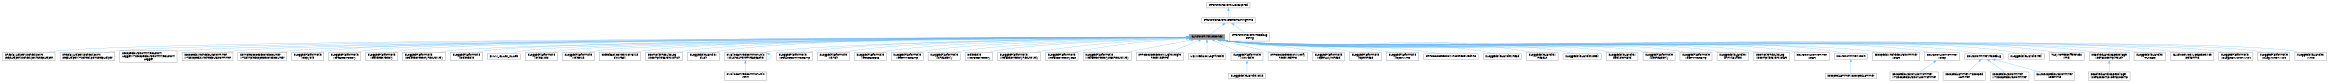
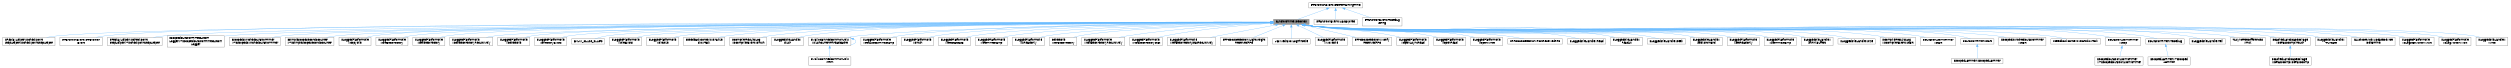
  digraph {
    rankdir=TB
    node [color=grey40 fillcolor=white fontname=Helvetica fontsize=10 shape=box style=filled]
    edge [color=steelblue1 dir=back fontname=Helvetica fontsize=10 labelfontname=Helvetica labelfontsize=10 style=solid]
    n1 [color=gray40 fillcolor=grey60 fontcolor=black height=0.2 label="FAndroidTime::Seconds" width=0.4]
    n2 [height=0.2 label="FReplayHelper::FCheckpoint\lStepHelper::FCheckpointStepHelper" width=0.4]
+   n3 [height=0.2 label="FTransitionEvent::FTransition\lEvent" width=0.4]
    n4 [height=0.2 label="FReplayHelper::FCheckpoint\lStepHelper::~FCheckpointStepHelper" width=0.4]
    n5 [height=0.2 label="FScopedDurationTimeCustom\lLogger::~FScopedDurationTimeCustom\lLogger" width=0.4]
    n6 [height=0.2 label="FScopedSwitchedDurationTimer\l::~FScopedSwitchedDurationTimer" width=0.4]
    n7 [height=0.2 label="FSimpleScopeSecondsCounter\l::~FSimpleScopeSecondsCounter" width=0.4]
    n8 [height=0.2 label="FLoggedPlatformFile\l::CopyFile" width=0.4]
    n9 [height=0.2 label="FLoggedPlatformFile\l::CreateDirectory" width=0.4]
    n10 [height=0.2 label="FLoggedPlatformFile\l::DeleteDirectory" width=0.4]
    n11 [height=0.2 label="FLoggedPlatformFile\l::DeleteDirectoryRecursively" width=0.4]
    n12 [height=0.2 label="FLoggedPlatformFile\l::DeleteFile" width=0.4]
+   n13 [height=0.2 label="FLoggedPlatformFile\l::DirectoryExists" width=0.4]
    n14 [height=0.2 label=ENUM_CLASS_FLAGS width=0.4]
    n15 [height=0.2 label="FLoggedPlatformFile\l::FileExists" width=0.4]
    n16 [height=0.2 label="FLoggedPlatformFile\l::FileSize" width=0.4]
    n17 [height=0.2 label="FFeedbackContext::Finalize\lSlowTask" width=0.4]
    n18 [height=0.2 label="FCompilerResultsLog\l::FCompilerEvent::Finish" width=0.4]
    n19 [height=0.2 label="FLoggedFileHandle::\lFlush" width=0.4]
    n20 [height=0.2 label="FMallocBinnedCommonUtils\l::FlushCurrentThreadCache" width=0.4]
    n21 [height=0.2 label="FLoggedPlatformFile\l::GetAccessTimeStamp" width=0.4]
    n22 [height=0.2 label="FLoggedPlatformFile\l::Finish" width=0.4]
    n23 [height=0.2 label="FLoggedPlatformFile\l::GetStatData" width=0.4]
    n24 [height=0.2 label="FLoggedPlatformFile\l::GetTimeStamp" width=0.4]
    n25 [height=0.2 label="FLoggedPlatformFile\l::IsReadOnly" width=0.4]
    n26 [height=0.2 label="DeleteFile\l::IterateDirectory" width=0.4]
    n27 [height=0.2 label="FLoggedPlatformFile\l::IterateDirectoryRecursively" width=0.4]
    n28 [height=0.2 label="FLoggedPlatformFile\l::IterateDirectoryStat" width=0.4]
    n29 [height=0.2 label="FLoggedPlatformFile\l::IterateDirectoryStatRecursively" width=0.4]
    n30 [height=0.2 label="FRPCDoSDetection::Lightweight\lReceivedRPC" width=0.4]
    n31 [height=0.2 label="UE::MediaIO::LogThrottle" width=0.4]
    n32 [height=0.2 label="FLoggedPlatformFile\l::MoveFile" width=0.4]
    n33 [height=0.2 label="FRPCDoSDetection::Notify\lReceivedRPC" width=0.4]
    n34 [height=0.2 label="FLoggedPlatformFile\l::OpenAsyncRead" width=0.4]
    n35 [height=0.2 label="FLoggedPlatformFile\l::OpenRead" width=0.4]
    n36 [height=0.2 label="FLoggedPlatformFile\l::OpenWrite" width=0.4]
    n37 [height=0.2 label="FRPCDoSDetection::PostReceivedRPC" width=0.4]
    n38 [height=0.2 label="FLoggedFileHandle::Read" width=0.4]
    n39 [height=0.2 label="FLoggedFileHandle::\lReadAt" width=0.4]
    n40 [height=0.2 label="FLoggedFileHandle::Seek" width=0.4]
    n41 [height=0.2 label="FLoggedFileHandle::\lSeekFromEnd" width=0.4]
    n42 [height=0.2 label="FLoggedPlatformFile\l::SetReadOnly" width=0.4]
    n43 [height=0.2 label="FLoggedPlatformFile\l::SetTimeStamp" width=0.4]
    n44 [height=0.2 label="FLoggedFileHandle::\lShrinkBuffers" width=0.4]
    n45 [height=0.2 label="FLoggedFileHandle::Size" width=0.4]
    n46 [height=0.2 label="FCompilerResultsLog\l::FCompilerEvent::Start" width=0.4]
    n47 [height=0.2 label="FDurationAtomicTimer\l::Start" width=0.4]
    n48 [height=0.2 label="FDurationTimer::Start" width=0.4]
    n49 [height=0.2 label="FScopedSwitchedDurationTimer\l::Start" width=0.4]
+   n50 [height=0.2 label="FFeedbackContext::StartSlowTask" width=0.4]
    n51 [height=0.2 label="FDurationAtomicTimer\l::Stop" width=0.4]
    n52 [height=0.2 label="FDurationTimer::ToDebug" width=0.4]
    n53 [height=0.2 label="FLoggedFileHandle::Tell" width=0.4]
    n54 [height=0.2 label="TAsyncTreeDifferences\l::Tick" width=0.4]
    n55 [height=0.2 label="FCachedLandscapeFoliage\l::FGrassComp::Touch" width=0.4]
    n56 [height=0.2 label="FLoggedFileHandle::\lTruncate" width=0.4]
    n57 [height=0.2 label="FAudioDevice::UpdateDevice\lDeltaTime" width=0.4]
    n58 [height=0.2 label="FLoggedPlatformFile\l::FLogStatVisitor::Visit" width=0.4]
    n59 [height=0.2 label="FLoggedPlatformFile\l::FLogVisitor::Visit" width=0.4]
    n60 [height=0.2 label="FLoggedFileHandle::\lWrite" width=0.4]
    n61 [height=0.2 label="FMallocBinnedCommonUtils\l::Trim" width=0.4]
    n62 [height=0.2 label="FTransitionEvent::GetRemainingTime" width=0.4]
    n63 [height=0.2 label="FTransitionEvent::HasExpired" width=0.4]
    n64 [height=0.2 label="FTransitionEvent::ToDebug\lString" width=0.4]
    n65 [height=0.2 label="FScopedABTimer::FScopedABTimer" width=0.4]
    n66 [height=0.2 label="FScopedDurationAtomicTimer\l::~FScopedDurationAtomicTimer" width=0.4]
    n67 [height=0.2 label="FScopedABTimer::~FScoped\lABTimer" width=0.4]
-   n68 [height=0.2 label="FScopedDurationTimer\l::~FScopedDurationTimer" width=0.4]
-   n69 [height=0.2 label="FAutoScopedDurationTimer\l::GetTime" width=0.4]
    n70 [height=0.2 label="FCachedLandscapeFoliage\l::FGrassComp::FGrassComp" width=0.4]
    n1 -> n2
+   n1 -> n3
    n1 -> n4
    n1 -> n5
    n1 -> n6
    n1 -> n7
    n1 -> n8
    n1 -> n9
    n1 -> n10
    n1 -> n11
    n1 -> n12
+   n1 -> n13
    n1 -> n14
    n1 -> n15
    n1 -> n16
    n1 -> n17
    n1 -> n18
    n1 -> n19
    n1 -> n20
    n1 -> n21
    n1 -> n22
    n1 -> n23
    n1 -> n24
    n1 -> n25
    n1 -> n26
    n1 -> n27
    n1 -> n28
    n1 -> n29
    n1 -> n30
    n1 -> n31
    n1 -> n32
    n1 -> n33
    n1 -> n34
    n1 -> n35
    n1 -> n36
    n1 -> n37
    n1 -> n38
    n1 -> n39
    n1 -> n40
    n1 -> n41
    n1 -> n42
    n1 -> n43
    n1 -> n44
-   n32 -> n45
+   n1 -> n45
    n1 -> n46
    n1 -> n47
    n1 -> n48
    n1 -> n49
+   n1 -> n50
    n1 -> n51
    n1 -> n52
    n1 -> n53
    n1 -> n54
    n1 -> n55
    n1 -> n56
    n1 -> n57
    n1 -> n58
    n1 -> n59
    n1 -> n60
    n20 -> n20
    n20 -> n61
    n48 -> n65
    n51 -> n66
    n52 -> n67
-   n52 -> n68
-   n52 -> n69
    n55 -> n70
    n62 -> n1
-   n63 -> n62
+   n62 -> n63
    n62 -> n64
  }
